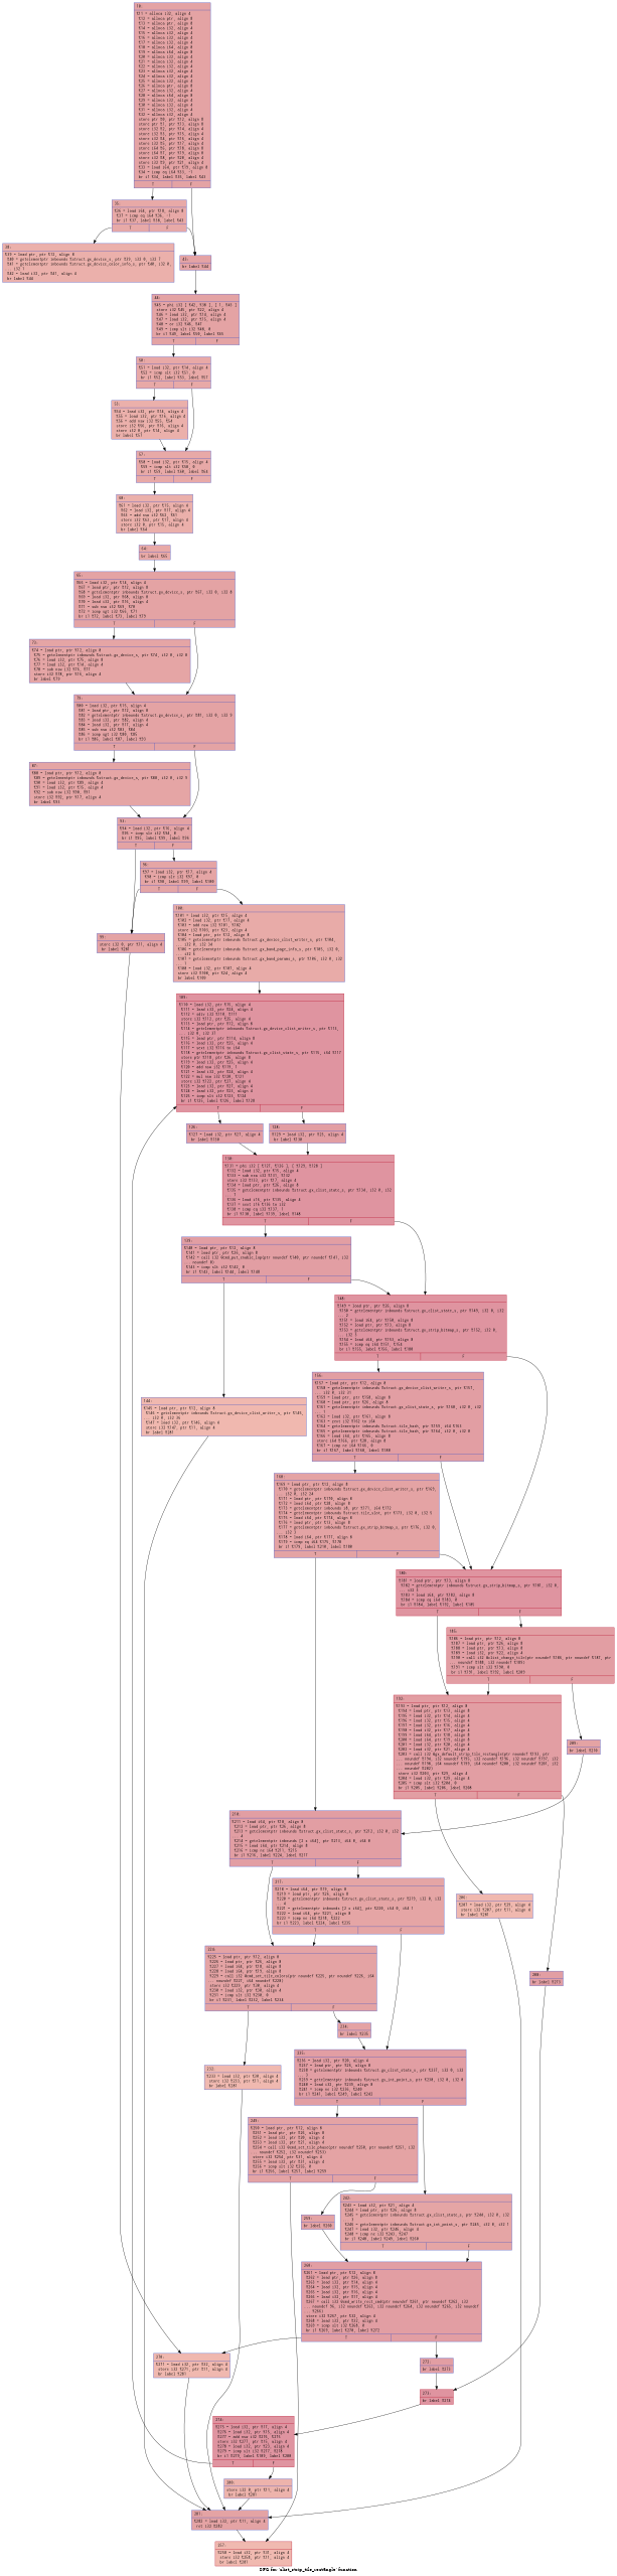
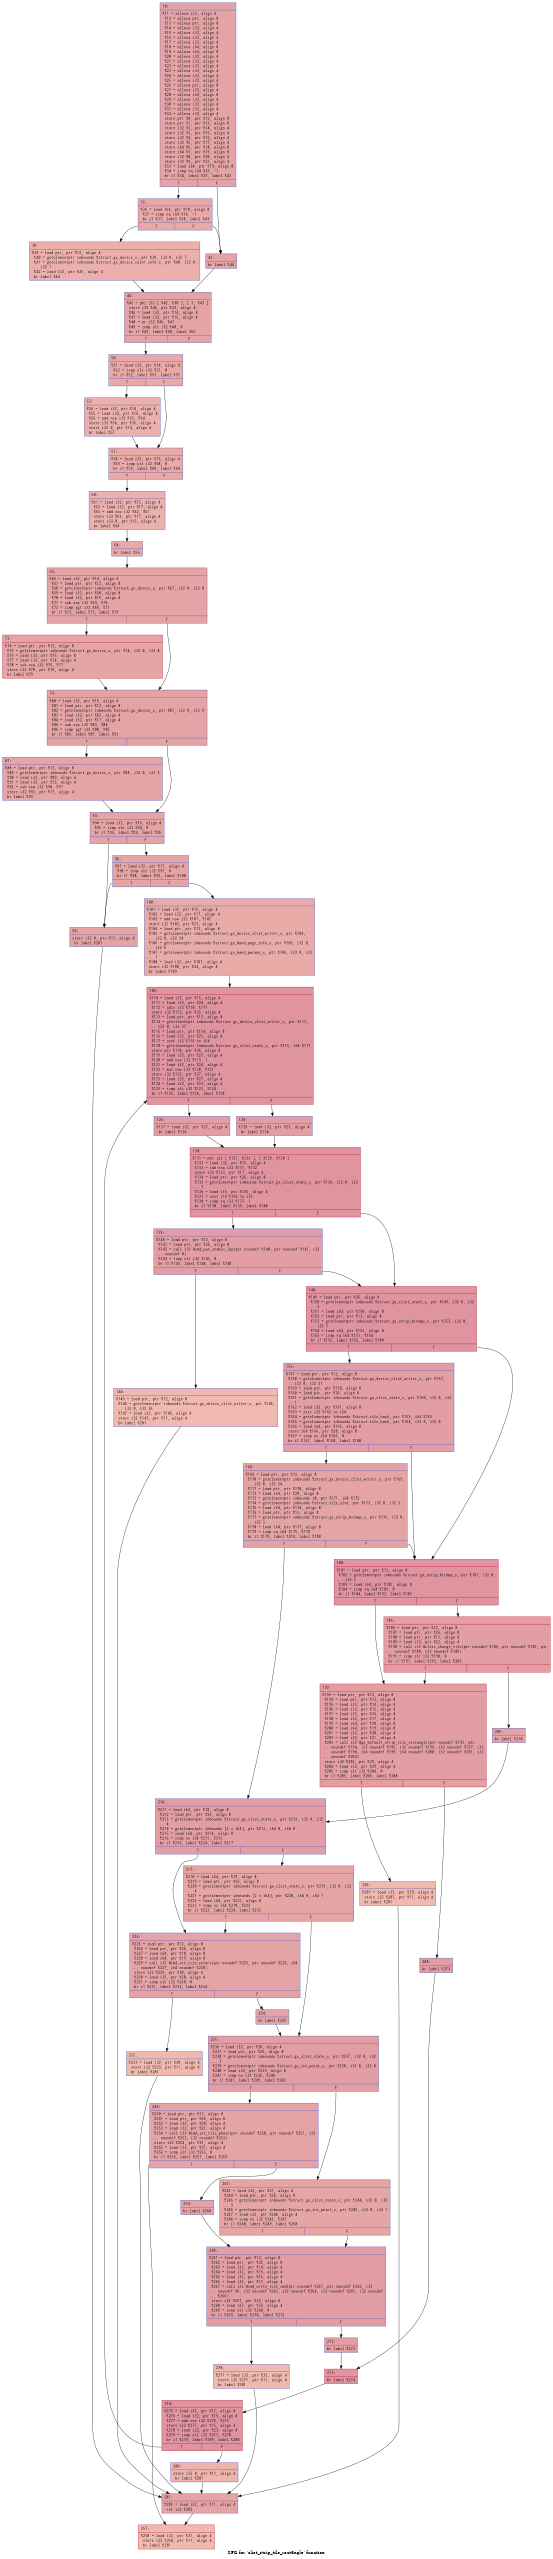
  digraph {
    label="CFG for 'clist_strip_tile_rectangle' function"
    node [color="#3d50c3ff" fillcolor="#c32e3170" fontname=Courier shape=record style=filled]
    edge [tailport=s0]
    n1 [label="{10:\l|  %11 = alloca i32, align 4\l  %12 = alloca ptr, align 8\l  %13 = alloca ptr, align 8\l  %14 = alloca i32, align 4\l  %15 = alloca i32, align 4\l  %16 = alloca i32, align 4\l  %17 = alloca i32, align 4\l  %18 = alloca i64, align 8\l  %19 = alloca i64, align 8\l  %20 = alloca i32, align 4\l  %21 = alloca i32, align 4\l  %22 = alloca i32, align 4\l  %23 = alloca i32, align 4\l  %24 = alloca i32, align 4\l  %25 = alloca i32, align 4\l  %26 = alloca ptr, align 8\l  %27 = alloca i32, align 4\l  %28 = alloca i64, align 8\l  %29 = alloca i32, align 4\l  %30 = alloca i32, align 4\l  %31 = alloca i32, align 4\l  %32 = alloca i32, align 4\l  store ptr %0, ptr %12, align 8\l  store ptr %1, ptr %13, align 8\l  store i32 %2, ptr %14, align 4\l  store i32 %3, ptr %15, align 4\l  store i32 %4, ptr %16, align 4\l  store i32 %5, ptr %17, align 4\l  store i64 %6, ptr %18, align 8\l  store i64 %7, ptr %19, align 8\l  store i32 %8, ptr %20, align 4\l  store i32 %9, ptr %21, align 4\l  %33 = load i64, ptr %19, align 8\l  %34 = icmp eq i64 %33, -1\l  br i1 %34, label %35, label %43\l|{<s0>T|<s1>F}}"]
    n2 [fillcolor="#ca3b3770" label="{35:\l|  %36 = load i64, ptr %18, align 8\l  %37 = icmp eq i64 %36, -1\l  br i1 %37, label %38, label %43\l|{<s0>T|<s1>F}}"]
    n3 [label="{43:\l|  br label %44\l}"]
    n4 [fillcolor="#d24b4070" label="{38:\l|  %39 = load ptr, ptr %12, align 8\l  %40 = getelementptr inbounds %struct.gx_device_s, ptr %39, i32 0, i32 7\l  %41 = getelementptr inbounds %struct.gx_device_color_info_s, ptr %40, i32 0,\l... i32 1\l  %42 = load i32, ptr %41, align 4\l  br label %44\l}"]
    n5 [label="{44:\l|  %45 = phi i32 [ %42, %38 ], [ 1, %43 ]\l  store i32 %45, ptr %22, align 4\l  %46 = load i32, ptr %14, align 4\l  %47 = load i32, ptr %15, align 4\l  %48 = or i32 %46, %47\l  %49 = icmp slt i32 %48, 0\l  br i1 %49, label %50, label %65\l|{<s0>T|<s1>F}}"]
    n6 [fillcolor="#ca3b3770" label="{50:\l|  %51 = load i32, ptr %14, align 4\l  %52 = icmp slt i32 %51, 0\l  br i1 %52, label %53, label %57\l|{<s0>T|<s1>F}}"]
    n7 [fillcolor="#d24b4070" label="{53:\l|  %54 = load i32, ptr %14, align 4\l  %55 = load i32, ptr %16, align 4\l  %56 = add nsw i32 %55, %54\l  store i32 %56, ptr %16, align 4\l  store i32 0, ptr %14, align 4\l  br label %57\l}"]
    n8 [fillcolor="#ca3b3770" label="{57:\l|  %58 = load i32, ptr %15, align 4\l  %59 = icmp slt i32 %58, 0\l  br i1 %59, label %60, label %64\l|{<s0>T|<s1>F}}"]
    n9 [label="{65:\l|  %66 = load i32, ptr %14, align 4\l  %67 = load ptr, ptr %12, align 8\l  %68 = getelementptr inbounds %struct.gx_device_s, ptr %67, i32 0, i32 8\l  %69 = load i32, ptr %68, align 8\l  %70 = load i32, ptr %16, align 4\l  %71 = sub nsw i32 %69, %70\l  %72 = icmp sgt i32 %66, %71\l  br i1 %72, label %73, label %79\l|{<s0>T|<s1>F}}"]
-   n10 [fillcolor="#c5333470" label="{73:\l|  %74 = load ptr, ptr %12, align 8\l  %75 = getelementptr inbounds %struct.gx_device_s, ptr %74, i32 0, i32 8\l  %76 = load i32, ptr %75, align 8\l  %77 = load i32, ptr %14, align 4\l  %78 = sub nsw i32 %76, %77\l  store i32 %78, ptr %16, align 4\l  br label %79\l}"]
+   n10 [color="#b70d28ff" fillcolor="#c5333470" label="{73:\l|  %74 = load ptr, ptr %12, align 8\l  %75 = getelementptr inbounds %struct.gx_device_s, ptr %74, i32 0, i32 8\l  %76 = load i32, ptr %75, align 8\l  %77 = load i32, ptr %14, align 4\l  %78 = sub nsw i32 %76, %77\l  store i32 %78, ptr %16, align 4\l  br label %79\l}"]
    n11 [label="{79:\l|  %80 = load i32, ptr %15, align 4\l  %81 = load ptr, ptr %12, align 8\l  %82 = getelementptr inbounds %struct.gx_device_s, ptr %81, i32 0, i32 9\l  %83 = load i32, ptr %82, align 4\l  %84 = load i32, ptr %17, align 4\l  %85 = sub nsw i32 %83, %84\l  %86 = icmp sgt i32 %80, %85\l  br i1 %86, label %87, label %93\l|{<s0>T|<s1>F}}"]
    n12 [fillcolor="#d24b4070" label="{60:\l|  %61 = load i32, ptr %15, align 4\l  %62 = load i32, ptr %17, align 4\l  %63 = add nsw i32 %62, %61\l  store i32 %63, ptr %17, align 4\l  store i32 0, ptr %15, align 4\l  br label %64\l}"]
    n13 [fillcolor="#c5333470" label="{87:\l|  %88 = load ptr, ptr %12, align 8\l  %89 = getelementptr inbounds %struct.gx_device_s, ptr %88, i32 0, i32 9\l  %90 = load i32, ptr %89, align 4\l  %91 = load i32, ptr %15, align 4\l  %92 = sub nsw i32 %90, %91\l  store i32 %92, ptr %17, align 4\l  br label %93\l}"]
    n14 [label="{93:\l|  %94 = load i32, ptr %16, align 4\l  %95 = icmp sle i32 %94, 0\l  br i1 %95, label %99, label %96\l|{<s0>T|<s1>F}}"]
    n15 [fillcolor="#ca3b3770" label="{64:\l|  br label %65\l}"]
    n16 [label="{99:\l|  store i32 0, ptr %11, align 4\l  br label %281\l}"]
    n17 [fillcolor="#c5333470" label="{96:\l|  %97 = load i32, ptr %17, align 4\l  %98 = icmp sle i32 %97, 0\l  br i1 %98, label %99, label %100\l|{<s0>T|<s1>F}}"]
    n18 [label="{281:\l|  %282 = load i32, ptr %11, align 4\l  ret i32 %282\l}"]
    n19 [fillcolor="#cc403a70" label="{100:\l|  %101 = load i32, ptr %15, align 4\l  %102 = load i32, ptr %17, align 4\l  %103 = add nsw i32 %101, %102\l  store i32 %103, ptr %23, align 4\l  %104 = load ptr, ptr %12, align 8\l  %105 = getelementptr inbounds %struct.gx_device_clist_writer_s, ptr %104,\l... i32 0, i32 34\l  %106 = getelementptr inbounds %struct.gx_band_page_info_s, ptr %105, i32 0,\l... i32 6\l  %107 = getelementptr inbounds %struct.gx_band_params_s, ptr %106, i32 0, i32\l... 1\l  %108 = load i32, ptr %107, align 4\l  store i32 %108, ptr %24, align 4\l  br label %109\l}"]
    n20 [color="#b70d28ff" fillcolor="#de614d70" label="{257:\l|  %258 = load i32, ptr %31, align 4\l  store i32 %258, ptr %11, align 4\l  br label %281\l}"]
    n21 [color="#b70d28ff" fillcolor="#b70d2870" label="{109:\l|  %110 = load i32, ptr %15, align 4\l  %111 = load i32, ptr %24, align 4\l  %112 = sdiv i32 %110, %111\l  store i32 %112, ptr %25, align 4\l  %113 = load ptr, ptr %12, align 8\l  %114 = getelementptr inbounds %struct.gx_device_clist_writer_s, ptr %113,\l... i32 0, i32 37\l  %115 = load ptr, ptr %114, align 8\l  %116 = load i32, ptr %25, align 4\l  %117 = sext i32 %116 to i64\l  %118 = getelementptr inbounds %struct.gx_clist_state_s, ptr %115, i64 %117\l  store ptr %118, ptr %26, align 8\l  %119 = load i32, ptr %25, align 4\l  %120 = add nsw i32 %119, 1\l  %121 = load i32, ptr %24, align 4\l  %122 = mul nsw i32 %120, %121\l  store i32 %122, ptr %27, align 4\l  %123 = load i32, ptr %27, align 4\l  %124 = load i32, ptr %23, align 4\l  %125 = icmp slt i32 %123, %124\l  br i1 %125, label %126, label %128\l|{<s0>T|<s1>F}}"]
    n22 [fillcolor="#be242e70" label="{126:\l|  %127 = load i32, ptr %27, align 4\l  br label %130\l}"]
    n23 [fillcolor="#be242e70" label="{128:\l|  %129 = load i32, ptr %23, align 4\l  br label %130\l}"]
    n24 [color="#b70d28ff" fillcolor="#b70d2870" label="{130:\l|  %131 = phi i32 [ %127, %126 ], [ %129, %128 ]\l  %132 = load i32, ptr %15, align 4\l  %133 = sub nsw i32 %131, %132\l  store i32 %133, ptr %17, align 4\l  %134 = load ptr, ptr %26, align 8\l  %135 = getelementptr inbounds %struct.gx_clist_state_s, ptr %134, i32 0, i32\l... 7\l  %136 = load i16, ptr %135, align 4\l  %137 = sext i16 %136 to i32\l  %138 = icmp eq i32 %137, 1\l  br i1 %138, label %139, label %148\l|{<s0>T|<s1>F}}"]
    n25 [fillcolor="#be242e70" label="{139:\l|  %140 = load ptr, ptr %12, align 8\l  %141 = load ptr, ptr %26, align 8\l  %142 = call i32 @cmd_put_enable_lop(ptr noundef %140, ptr noundef %141, i32\l... noundef 0)\l  %143 = icmp slt i32 %142, 0\l  br i1 %143, label %144, label %148\l|{<s0>T|<s1>F}}"]
    n26 [color="#b70d28ff" fillcolor="#b70d2870" label="{148:\l|  %149 = load ptr, ptr %26, align 8\l  %150 = getelementptr inbounds %struct.gx_clist_state_s, ptr %149, i32 0, i32\l... 2\l  %151 = load i64, ptr %150, align 8\l  %152 = load ptr, ptr %13, align 8\l  %153 = getelementptr inbounds %struct.gx_strip_bitmap_s, ptr %152, i32 0,\l... i32 3\l  %154 = load i64, ptr %153, align 8\l  %155 = icmp eq i64 %151, %154\l  br i1 %155, label %156, label %180\l|{<s0>T|<s1>F}}"]
    n27 [fillcolor="#dc5d4a70" label="{144:\l|  %145 = load ptr, ptr %12, align 8\l  %146 = getelementptr inbounds %struct.gx_device_clist_writer_s, ptr %145,\l... i32 0, i32 36\l  %147 = load i32, ptr %146, align 4\l  store i32 %147, ptr %11, align 4\l  br label %281\l}"]
    n28 [fillcolor="#be242e70" label="{156:\l|  %157 = load ptr, ptr %12, align 8\l  %158 = getelementptr inbounds %struct.gx_device_clist_writer_s, ptr %157,\l... i32 0, i32 31\l  %159 = load ptr, ptr %158, align 8\l  %160 = load ptr, ptr %26, align 8\l  %161 = getelementptr inbounds %struct.gx_clist_state_s, ptr %160, i32 0, i32\l... 1\l  %162 = load i32, ptr %161, align 8\l  %163 = zext i32 %162 to i64\l  %164 = getelementptr inbounds %struct.tile_hash, ptr %159, i64 %163\l  %165 = getelementptr inbounds %struct.tile_hash, ptr %164, i32 0, i32 0\l  %166 = load i64, ptr %165, align 8\l  store i64 %166, ptr %28, align 8\l  %167 = icmp ne i64 %166, 0\l  br i1 %167, label %168, label %180\l|{<s0>T|<s1>F}}"]
    n29 [color="#b70d28ff" fillcolor="#b70d2870" label="{180:\l|  %181 = load ptr, ptr %13, align 8\l  %182 = getelementptr inbounds %struct.gx_strip_bitmap_s, ptr %181, i32 0,\l... i32 3\l  %183 = load i64, ptr %182, align 8\l  %184 = icmp eq i64 %183, 0\l  br i1 %184, label %192, label %185\l|{<s0>T|<s1>F}}"]
    n30 [label="{168:\l|  %169 = load ptr, ptr %12, align 8\l  %170 = getelementptr inbounds %struct.gx_device_clist_writer_s, ptr %169,\l... i32 0, i32 24\l  %171 = load ptr, ptr %170, align 8\l  %172 = load i64, ptr %28, align 8\l  %173 = getelementptr inbounds i8, ptr %171, i64 %172\l  %174 = getelementptr inbounds %struct.tile_slot, ptr %173, i32 0, i32 5\l  %175 = load i64, ptr %174, align 8\l  %176 = load ptr, ptr %13, align 8\l  %177 = getelementptr inbounds %struct.gx_strip_bitmap_s, ptr %176, i32 0,\l... i32 3\l  %178 = load i64, ptr %177, align 8\l  %179 = icmp eq i64 %175, %178\l  br i1 %179, label %210, label %180\l|{<s0>T|<s1>F}}"]
    n31 [color="#b70d28ff" fillcolor="#be242e70" label="{192:\l|  %193 = load ptr, ptr %12, align 8\l  %194 = load ptr, ptr %13, align 8\l  %195 = load i32, ptr %14, align 4\l  %196 = load i32, ptr %15, align 4\l  %197 = load i32, ptr %16, align 4\l  %198 = load i32, ptr %17, align 4\l  %199 = load i64, ptr %18, align 8\l  %200 = load i64, ptr %19, align 8\l  %201 = load i32, ptr %20, align 4\l  %202 = load i32, ptr %21, align 4\l  %203 = call i32 @gx_default_strip_tile_rectangle(ptr noundef %193, ptr\l... noundef %194, i32 noundef %195, i32 noundef %196, i32 noundef %197, i32\l... noundef %198, i64 noundef %199, i64 noundef %200, i32 noundef %201, i32\l... noundef %202)\l  store i32 %203, ptr %29, align 4\l  %204 = load i32, ptr %29, align 4\l  %205 = icmp slt i32 %204, 0\l  br i1 %205, label %206, label %208\l|{<s0>T|<s1>F}}"]
    n32 [color="#b70d28ff" fillcolor="#be242e70" label="{185:\l|  %186 = load ptr, ptr %12, align 8\l  %187 = load ptr, ptr %26, align 8\l  %188 = load ptr, ptr %13, align 8\l  %189 = load i32, ptr %22, align 4\l  %190 = call i32 @clist_change_tile(ptr noundef %186, ptr noundef %187, ptr\l... noundef %188, i32 noundef %189)\l  %191 = icmp slt i32 %190, 0\l  br i1 %191, label %192, label %209\l|{<s0>T|<s1>F}}"]
    n33 [fillcolor="#be242e70" label="{210:\l|  %211 = load i64, ptr %18, align 8\l  %212 = load ptr, ptr %26, align 8\l  %213 = getelementptr inbounds %struct.gx_clist_state_s, ptr %212, i32 0, i32\l... 4\l  %214 = getelementptr inbounds [2 x i64], ptr %213, i64 0, i64 0\l  %215 = load i64, ptr %214, align 8\l  %216 = icmp ne i64 %211, %215\l  br i1 %216, label %224, label %217\l|{<s0>T|<s1>F}}"]
    n34 [fillcolor="#dc5d4a70" label="{206:\l|  %207 = load i32, ptr %29, align 4\l  store i32 %207, ptr %11, align 4\l  br label %281\l}"]
    n35 [fillcolor="#be242e70" label="{208:\l|  br label %273\l}"]
    n36 [label="{209:\l|  br label %210\l}"]
    n37 [label="{224:\l|  %225 = load ptr, ptr %12, align 8\l  %226 = load ptr, ptr %26, align 8\l  %227 = load i64, ptr %18, align 8\l  %228 = load i64, ptr %19, align 8\l  %229 = call i32 @cmd_set_tile_colors(ptr noundef %225, ptr noundef %226, i64\l... noundef %227, i64 noundef %228)\l  store i32 %229, ptr %30, align 4\l  %230 = load i32, ptr %30, align 4\l  %231 = icmp slt i32 %230, 0\l  br i1 %231, label %232, label %234\l|{<s0>T|<s1>F}}"]
    n38 [fillcolor="#c5333470" label="{217:\l|  %218 = load i64, ptr %19, align 8\l  %219 = load ptr, ptr %26, align 8\l  %220 = getelementptr inbounds %struct.gx_clist_state_s, ptr %219, i32 0, i32\l... 4\l  %221 = getelementptr inbounds [2 x i64], ptr %220, i64 0, i64 1\l  %222 = load i64, ptr %221, align 8\l  %223 = icmp ne i64 %218, %222\l  br i1 %223, label %224, label %235\l|{<s0>T|<s1>F}}"]
    n39 [fillcolor="#de614d70" label="{232:\l|  %233 = load i32, ptr %30, align 4\l  store i32 %233, ptr %11, align 4\l  br label %281\l}"]
    n40 [label="{234:\l|  br label %235\l}"]
    n41 [fillcolor="#be242e70" label="{235:\l|  %236 = load i32, ptr %20, align 4\l  %237 = load ptr, ptr %26, align 8\l  %238 = getelementptr inbounds %struct.gx_clist_state_s, ptr %237, i32 0, i32\l... 3\l  %239 = getelementptr inbounds %struct.gs_int_point_s, ptr %238, i32 0, i32 0\l  %240 = load i32, ptr %239, align 8\l  %241 = icmp ne i32 %236, %240\l  br i1 %241, label %249, label %242\l|{<s0>T|<s1>F}}"]
    n42 [color="#b70d28ff" fillcolor="#b70d2870" label="{273:\l|  br label %274\l}"]
    n43 [color="#b70d28ff" fillcolor="#b70d2870" label="{274:\l|  %275 = load i32, ptr %17, align 4\l  %276 = load i32, ptr %15, align 4\l  %277 = add nsw i32 %276, %275\l  store i32 %277, ptr %15, align 4\l  %278 = load i32, ptr %23, align 4\l  %279 = icmp slt i32 %277, %278\l  br i1 %279, label %109, label %280\l|{<s0>T|<s1>F}}"]
    n44 [fillcolor="#d6524470" label="{280:\l|  store i32 0, ptr %11, align 4\l  br label %281\l}"]
    n45 [label="{249:\l|  %250 = load ptr, ptr %12, align 8\l  %251 = load ptr, ptr %26, align 8\l  %252 = load i32, ptr %20, align 4\l  %253 = load i32, ptr %21, align 4\l  %254 = call i32 @cmd_set_tile_phase(ptr noundef %250, ptr noundef %251, i32\l... noundef %252, i32 noundef %253)\l  store i32 %254, ptr %31, align 4\l  %255 = load i32, ptr %31, align 4\l  %256 = icmp slt i32 %255, 0\l  br i1 %256, label %257, label %259\l|{<s0>T|<s1>F}}"]
    n46 [fillcolor="#c5333470" label="{242:\l|  %243 = load i32, ptr %21, align 4\l  %244 = load ptr, ptr %26, align 8\l  %245 = getelementptr inbounds %struct.gx_clist_state_s, ptr %244, i32 0, i32\l... 3\l  %246 = getelementptr inbounds %struct.gs_int_point_s, ptr %245, i32 0, i32 1\l  %247 = load i32, ptr %246, align 4\l  %248 = icmp ne i32 %243, %247\l  br i1 %248, label %249, label %260\l|{<s0>T|<s1>F}}"]
    n47 [label="{259:\l|  br label %260\l}"]
    n48 [fillcolor="#be242e70" label="{260:\l|  %261 = load ptr, ptr %12, align 8\l  %262 = load ptr, ptr %26, align 8\l  %263 = load i32, ptr %14, align 4\l  %264 = load i32, ptr %15, align 4\l  %265 = load i32, ptr %16, align 4\l  %266 = load i32, ptr %17, align 4\l  %267 = call i32 @cmd_write_rect_cmd(ptr noundef %261, ptr noundef %262, i32\l... noundef 96, i32 noundef %263, i32 noundef %264, i32 noundef %265, i32 noundef\l... %266)\l  store i32 %267, ptr %32, align 4\l  %268 = load i32, ptr %32, align 4\l  %269 = icmp slt i32 %268, 0\l  br i1 %269, label %270, label %272\l|{<s0>T|<s1>F}}"]
    n49 [fillcolor="#dc5d4a70" label="{270:\l|  %271 = load i32, ptr %32, align 4\l  store i32 %271, ptr %11, align 4\l  br label %281\l}"]
    n50 [fillcolor="#be242e70" label="{272:\l|  br label %273\l}"]
    n1 -> n2
    n1 -> n3 [tailport=s1]
    n2 -> n3 [tailport=s1]
    n2 -> n4
    n3 -> n5
+   n4 -> n5
    n5 -> n6
    n6 -> n7
    n6 -> n8 [tailport=s1]
    n7 -> n8
    n8 -> n12
    n9 -> n10
    n9 -> n11 [tailport=s1]
    n10 -> n11
    n11 -> n13
    n11 -> n14 [tailport=s1]
    n12 -> n15
    n13 -> n14
    n14 -> n16
    n14 -> n17 [tailport=s1]
    n15 -> n9
-   n16 -> n49
+   n16 -> n18
    n17 -> n16
    n17 -> n19 [tailport=s1]
    n18 -> n20
    n19 -> n21
    n21 -> n22
    n21 -> n23 [tailport=s1]
    n22 -> n24
    n23 -> n24
    n24 -> n25
    n24 -> n26 [tailport=s1]
    n25 -> n26 [tailport=s1]
    n25 -> n27
    n26 -> n28
    n26 -> n29 [tailport=s1]
    n27 -> n18
    n28 -> n29 [tailport=s1]
    n28 -> n30
    n29 -> n31
    n29 -> n32 [tailport=s1]
    n30 -> n29 [tailport=s1]
    n30 -> n33
    n31 -> n34
    n31 -> n35 [tailport=s1]
    n32 -> n31
    n32 -> n36 [tailport=s1]
    n33 -> n37
    n33 -> n38 [tailport=s1]
    n34 -> n18
    n35 -> n42
    n36 -> n33
    n37 -> n39
    n37 -> n40 [tailport=s1]
    n38 -> n37
    n38 -> n41 [tailport=s1]
    n39 -> n18
    n40 -> n41
    n41 -> n45
    n41 -> n46 [tailport=s1]
    n42 -> n43
    n43 -> n21
    n43 -> n44 [tailport=s1]
    n44 -> n18
    n45 -> n20
    n45 -> n47 [tailport=s1]
    n46 -> n48 [tailport=s1]
    n47 -> n48
    n48 -> n49
    n48 -> n50 [tailport=s1]
    n49 -> n18
    n50 -> n42
  }
